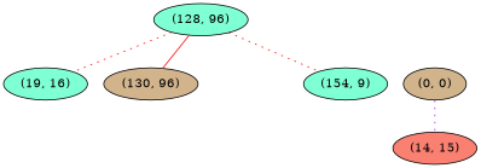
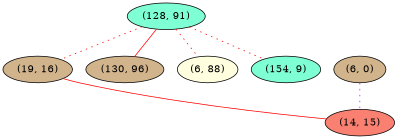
  graph {
    node [fillcolor=tan style=filled]
    edge [color=red style=dotted weight=1]
-   "(128, 96)" [fillcolor=aquamarine]
-   "(19, 16)" [fillcolor=aquamarine]
+   "(128, 96)" [fillcolor=aquamarine label="(128, 91)"]
+   "(19, 16)"
    "(130, 96)"
+   "(6, 88)" [fillcolor=lightyellow]
    "(154, 9)" [fillcolor=aquamarine]
    "(14, 15)" [fillcolor=salmon]
-   "(0, 0)"
+   "(0, 0)" [label="(6, 0)"]
    "(128, 96)" -- "(19, 16)"
    "(128, 96)" -- "(130, 96)" [style=solid]
+   "(128, 96)" -- "(6, 88)"
    "(128, 96)" -- "(154, 9)"
+   "(19, 16)" -- "(14, 15)" [style=solid]
    "(0, 0)" -- "(14, 15)" [color=purple weight=4]
  }
